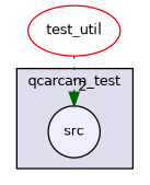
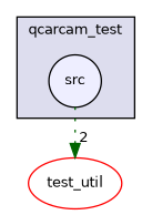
  digraph {
    compound=true
    node [fontname=Helvetica fontsize=10 style=filled]
    n1 [fillcolor="#eeeeff" label=src pencolor=black shape=circle]
    n2 [color=red fillcolor=white label=test_util shape=ellipse]
    subgraph cluster_1 {
      bgcolor="#ddddee"
      fontname=Helvetica
      fontsize=10
      label=qcarcam_test
      pencolor=black
      n1
    }
-   n2 -> n1 [headlabel=2 labeldistance=1.5 labelfontname=Helvetica labelfontsize=10 color=darkgreen style=dotted]
+   n1 -> n2 [headlabel=2 labeldistance=1.5 labelfontname=Helvetica labelfontsize=10 color=darkgreen style=dotted]
  }
